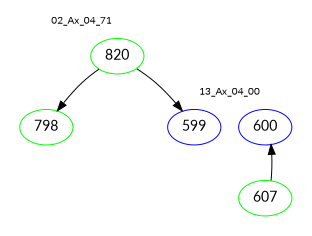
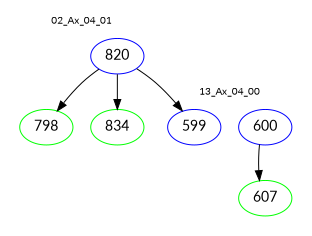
  digraph {
    fontname=Lato
    node [color=blue fontname=Lato]
    edge [color=black fontname=Lato]
    n1 [label=600]
    n2 [label=599]
    n3 [color=green label=607]
-   n4 [color=green label=820]
+   n4 [label=820]
    n5 [color=green label=798]
+   n6 [color=green label=834]
    subgraph cluster_1 {
      color=white
      fontsize=10
      label="13_Ax_04_00"
      n1
      n2
      n3
    }
    subgraph cluster_2 {
      color=white
      fontsize=10
-     label="02_Ax_04_71"
+     label="02_Ax_04_01"
      n4
      n5
+     n6
    }
-   n3 -> n1
+   n1 -> n3
    n4 -> n2
    n4 -> n5
+   n4 -> n6
  }
